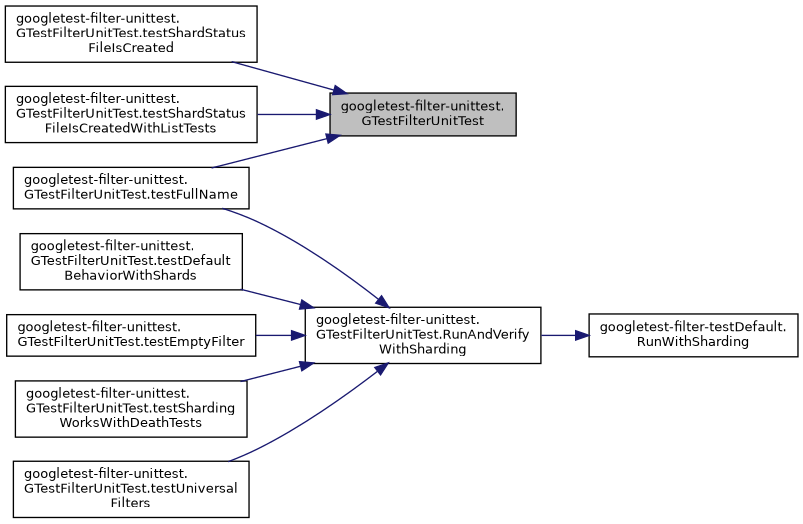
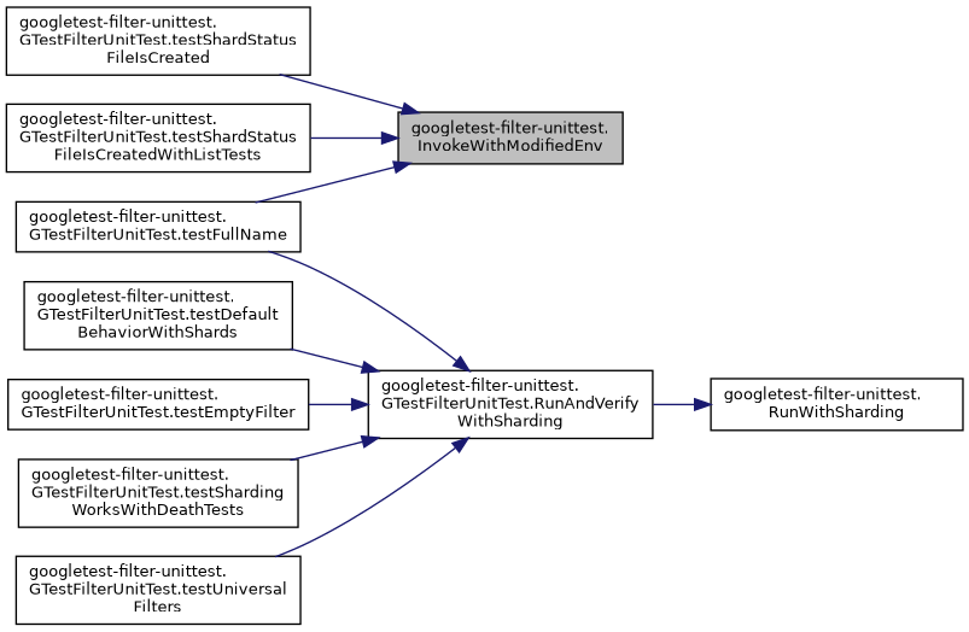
  digraph {
    rankdir=RL
    node [color=black fontname=Helvetica fontsize=10 shape=record]
    edge [color=midnightblue dir=back fontname=Helvetica fontsize=10 labelfontname=Helvetica labelfontsize=10 style=solid]
-   n1 [fillcolor=grey75 fontcolor=black height=0.2 label="googletest-filter-unittest.\lGTestFilterUnitTest" style=filled width=0.4]
+   n1 [fillcolor=grey75 fontcolor=black height=0.2 label="googletest-filter-unittest.\lInvokeWithModifiedEnv" style=filled width=0.4]
    n2 [height=0.2 label="googletest-filter-unittest.\lGTestFilterUnitTest.testShardStatus\lFileIsCreated" width=0.4]
    n3 [height=0.2 label="googletest-filter-unittest.\lGTestFilterUnitTest.testShardStatus\lFileIsCreatedWithListTests" width=0.4]
    n4 [height=0.2 label="googletest-filter-unittest.\lGTestFilterUnitTest.testFullName" width=0.4]
-   n5 [height=0.2 label="googletest-filter-testDefault.\lRunWithSharding" width=0.4]
+   n5 [height=0.2 label="googletest-filter-unittest.\lRunWithSharding" width=0.4]
    n6 [height=0.2 label="googletest-filter-unittest.\lGTestFilterUnitTest.RunAndVerify\lWithSharding" width=0.4]
    n7 [height=0.2 label="googletest-filter-unittest.\lGTestFilterUnitTest.testDefault\lBehaviorWithShards" width=0.4]
    n8 [height=0.2 label="googletest-filter-unittest.\lGTestFilterUnitTest.testEmptyFilter" width=0.4]
    n9 [height=0.2 label="googletest-filter-unittest.\lGTestFilterUnitTest.testSharding\lWorksWithDeathTests" width=0.4]
    n10 [height=0.2 label="googletest-filter-unittest.\lGTestFilterUnitTest.testUniversal\lFilters" width=0.4]
    n1 -> n2
    n1 -> n3
    n1 -> n4
    n5 -> n6
    n6 -> n4
    n6 -> n7
    n6 -> n8
    n6 -> n9
    n6 -> n10
  }
